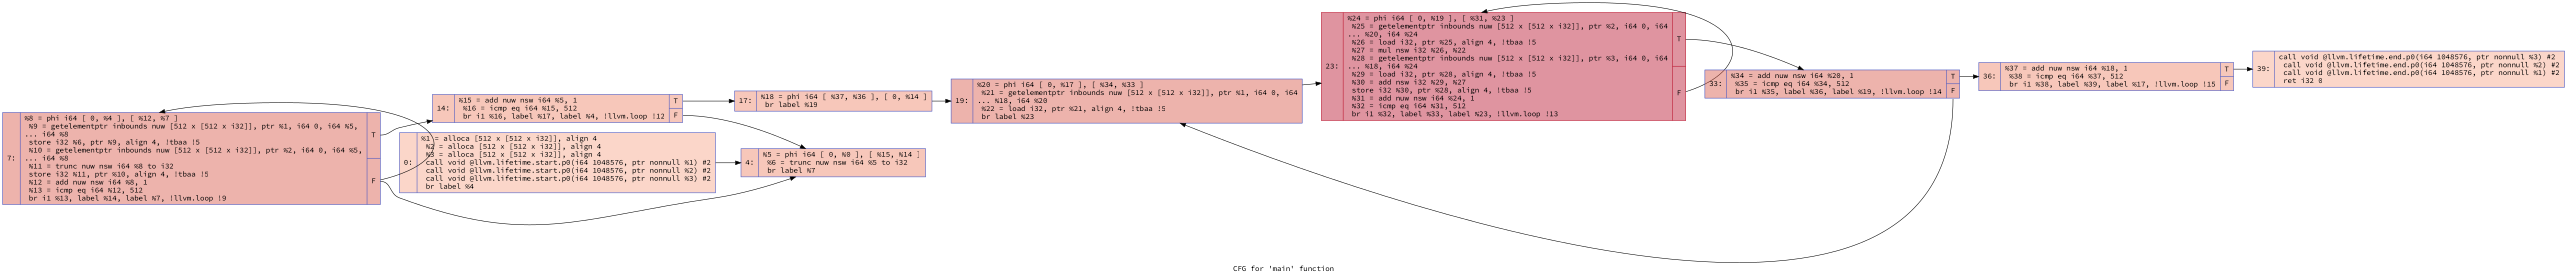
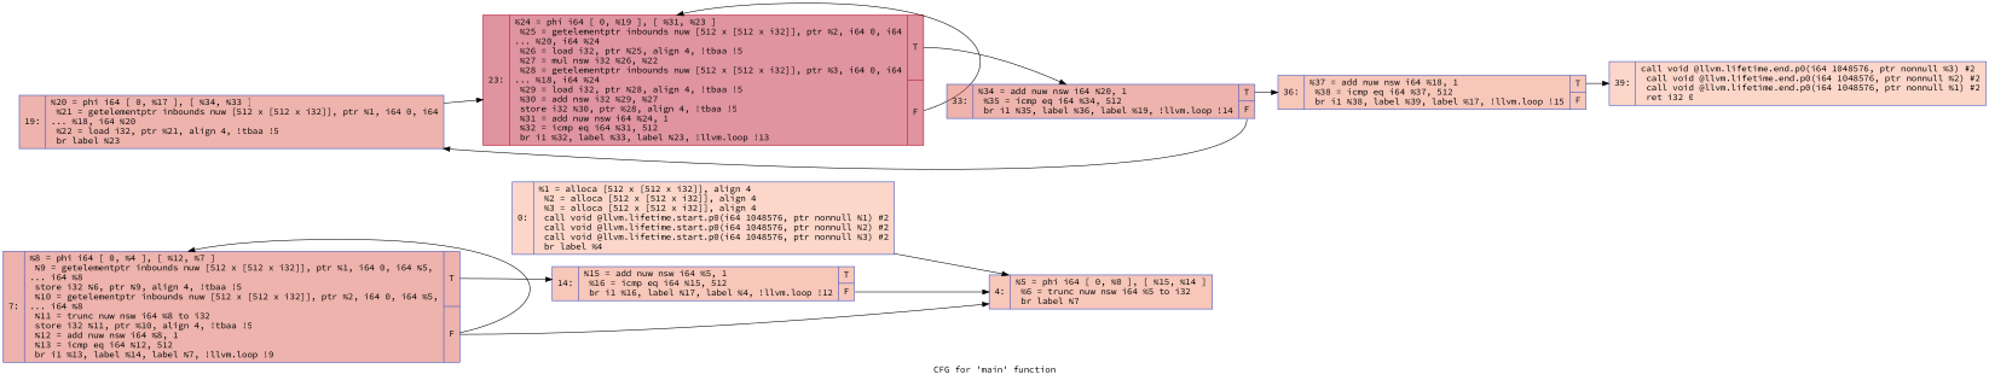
  digraph {
    fontname="Source Code Pro"
    label="CFG for 'main' function"
    rankdir=LR
    node [color="#3d50c3ff" fillcolor="#ec7f6370" fontname="Source Code Pro" shape=record style=filled]
    edge [fontname="Source Code Pro" tailport=s1]
    n1 [fillcolor="#f6a38570" label="{0:\l|  %1 = alloca [512 x [512 x i32]], align 4\l  %2 = alloca [512 x [512 x i32]], align 4\l  %3 = alloca [512 x [512 x i32]], align 4\l  call void @llvm.lifetime.start.p0(i64 1048576, ptr nonnull %1) #2\l  call void @llvm.lifetime.start.p0(i64 1048576, ptr nonnull %2) #2\l  call void @llvm.lifetime.start.p0(i64 1048576, ptr nonnull %3) #2\l  br label %4\l}"]
    n2 [label="{4:\l|  %5 = phi i64 [ 0, %0 ], [ %15, %14 ]\l  %6 = trunc nuw nsw i64 %5 to i32\l  br label %7\l}"]
    n3 [fillcolor="#d6524470" label="{7:\l|  %8 = phi i64 [ 0, %4 ], [ %12, %7 ]\l  %9 = getelementptr inbounds nuw [512 x [512 x i32]], ptr %1, i64 0, i64 %5,\l... i64 %8\l  store i32 %6, ptr %9, align 4, !tbaa !5\l  %10 = getelementptr inbounds nuw [512 x [512 x i32]], ptr %2, i64 0, i64 %5,\l... i64 %8\l  %11 = trunc nuw nsw i64 %8 to i32\l  store i32 %11, ptr %10, align 4, !tbaa !5\l  %12 = add nuw nsw i64 %8, 1\l  %13 = icmp eq i64 %12, 512\l  br i1 %13, label %14, label %7, !llvm.loop !9\l|{<s0>T|<s1>F}}"]
    n4 [label="{14:\l|  %15 = add nuw nsw i64 %5, 1\l  %16 = icmp eq i64 %15, 512\l  br i1 %16, label %17, label %4, !llvm.loop !12\l|{<s0>T|<s1>F}}"]
-   n5 [label="{17:\l|  %18 = phi i64 [ %37, %36 ], [ 0, %14 ]\l  br label %19\l}"]
    n6 [fillcolor="#d6524470" label="{19:\l|  %20 = phi i64 [ 0, %17 ], [ %34, %33 ]\l  %21 = getelementptr inbounds nuw [512 x [512 x i32]], ptr %1, i64 0, i64\l... %18, i64 %20\l  %22 = load i32, ptr %21, align 4, !tbaa !5\l  br label %23\l}"]
    n7 [color="#b70d28ff" fillcolor="#b70d2870" label="{23:\l|  %24 = phi i64 [ 0, %19 ], [ %31, %23 ]\l  %25 = getelementptr inbounds nuw [512 x [512 x i32]], ptr %2, i64 0, i64\l... %20, i64 %24\l  %26 = load i32, ptr %25, align 4, !tbaa !5\l  %27 = mul nsw i32 %26, %22\l  %28 = getelementptr inbounds nuw [512 x [512 x i32]], ptr %3, i64 0, i64\l... %18, i64 %24\l  %29 = load i32, ptr %28, align 4, !tbaa !5\l  %30 = add nsw i32 %29, %27\l  store i32 %30, ptr %28, align 4, !tbaa !5\l  %31 = add nuw nsw i64 %24, 1\l  %32 = icmp eq i64 %31, 512\l  br i1 %32, label %33, label %23, !llvm.loop !13\l|{<s0>T|<s1>F}}"]
    n8 [fillcolor="#d6524470" label="{33:\l|  %34 = add nuw nsw i64 %20, 1\l  %35 = icmp eq i64 %34, 512\l  br i1 %35, label %36, label %19, !llvm.loop !14\l|{<s0>T|<s1>F}}"]
    n9 [label="{36:\l|  %37 = add nuw nsw i64 %18, 1\l  %38 = icmp eq i64 %37, 512\l  br i1 %38, label %39, label %17, !llvm.loop !15\l|{<s0>T|<s1>F}}"]
    n10 [fillcolor="#f6a38570" label="{39:\l|  call void @llvm.lifetime.end.p0(i64 1048576, ptr nonnull %3) #2\l  call void @llvm.lifetime.end.p0(i64 1048576, ptr nonnull %2) #2\l  call void @llvm.lifetime.end.p0(i64 1048576, ptr nonnull %1) #2\l  ret i32 0\l}"]
    n1 -> n2
    n3 -> n2
    n3 -> n3
    n3 -> n4 [tailport=s0]
    n4 -> n2
-   n4 -> n5 [tailport=s0]
-   n5 -> n6
    n6 -> n7
    n7 -> n7
    n7 -> n8 [tailport=s0]
    n8 -> n6
    n8 -> n9 [tailport=s0]
    n9 -> n10 [tailport=s0]
  }
